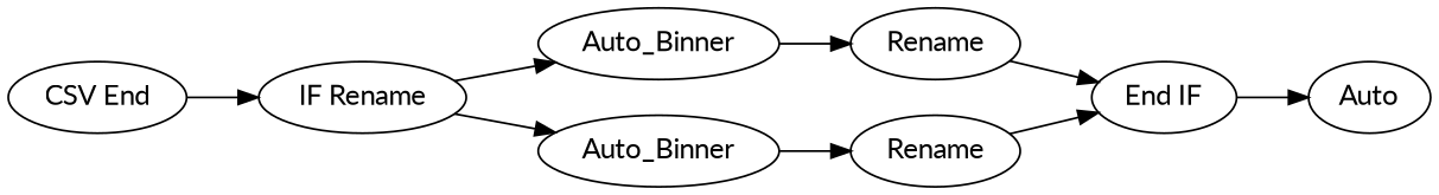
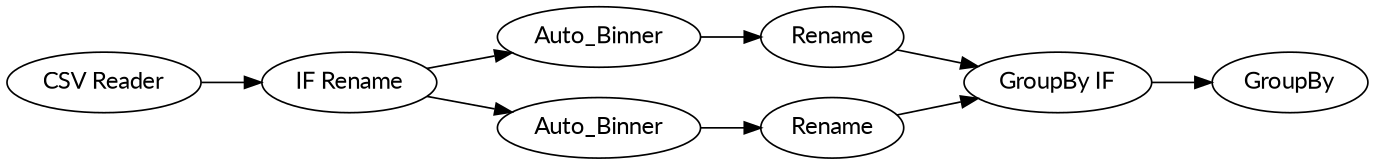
  digraph {
    fontname=Lato
    rankdir=LR
    node [fontname=Lato]
    edge [fontname=Lato]
    n1 [label=Rename]
-   n2 [label="End IF"]
-   n3 [label=Auto]
+   n2 [label="GroupBy IF"]
+   n3 [label=GroupBy]
    n4 [label=Rename]
    n5 [label="IF Rename"]
    n6 [label=Auto_Binner]
    n7 [label=Auto_Binner]
-   n8 [label="CSV End"]
+   n8 [label="CSV Reader"]
    n1 -> n2
    n2 -> n3
    n4 -> n2
    n5 -> n6
    n5 -> n7
    n6 -> n1
    n7 -> n4
    n8 -> n5
  }
